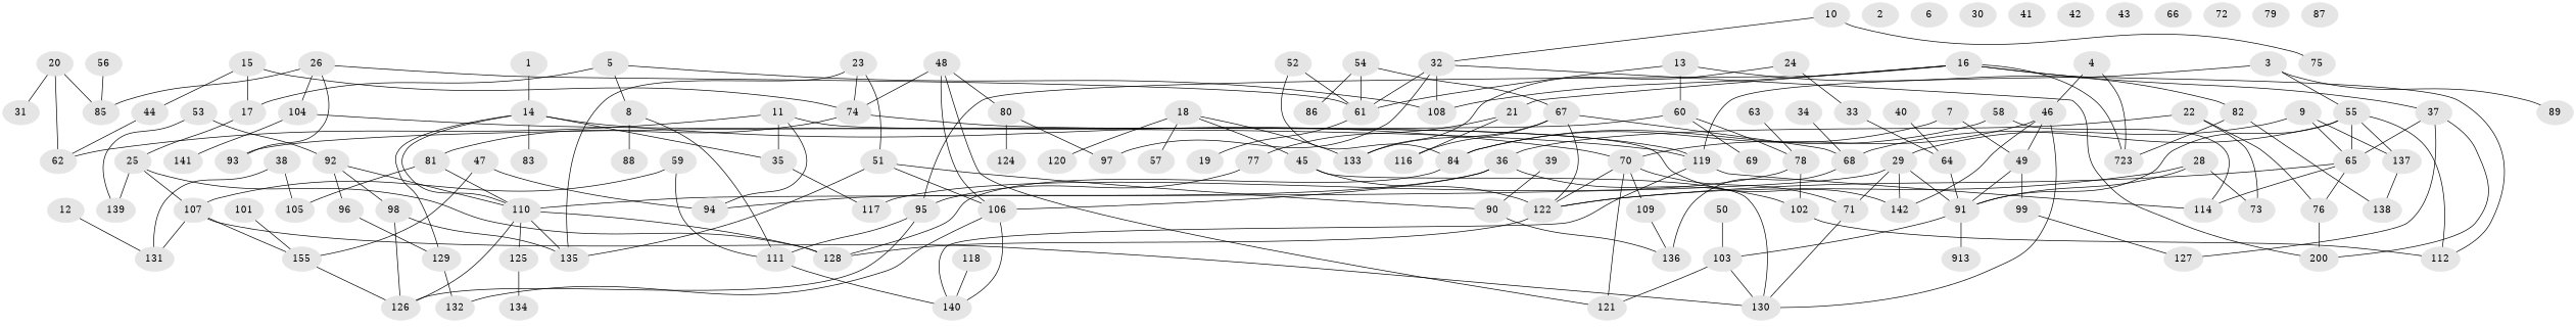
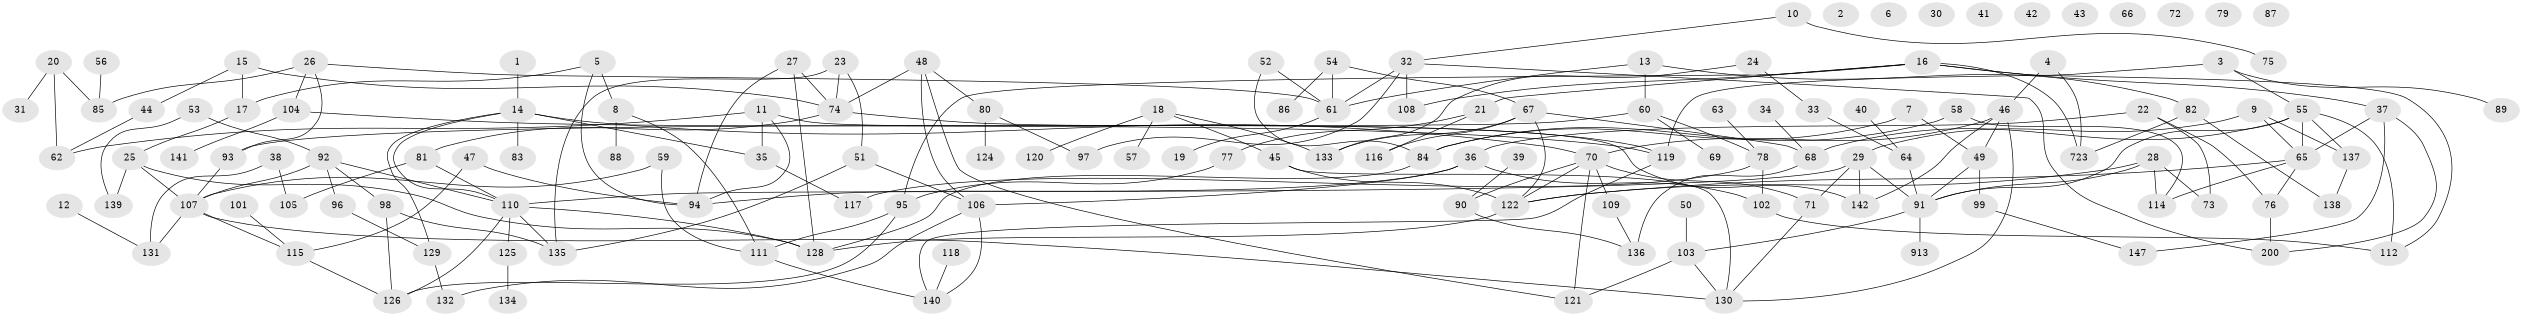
  graph {
    node [color=gray90 style=filled]
    1
    14
    35
    70
    83
    110
    129
    2
    3
    55
    89
    119
    65
    137
    112
    91
    68
    140
    4
    46
    n21 [label=723]
    49
    142
    130
    5
    8
    17
    108
    88
    111
    25
    6
    7
    84
    99
    128
    9
    29
    71
    76
    114
    122
    74
    81
    138
    10
    32
    75
    61
    97
    n51 [label=200]
    11
    62
    94
    117
    12
    131
    13
    60
    82
    93
    69
    78
    19
    121
    109
    135
    126
    125
    132
    15
    44
    16
    21
    37
    95
    77
    116
-   127
+   127 [label=147]
    107
    139
    18
    45
    57
    120
    133
    20
    31
    85
    22
    36
    73
    102
    106
    23
    51
    90
    24
    33
    64
-   115 [label=155]
+   115
    26
    104
    141
+   27
    28
    103
    n108 [label=913]
    30
    34
    136
    38
    105
    39
    40
    41
    42
    43
    47
    48
    80
    124
    50
    52
    53
    92
    96
    98
    54
    67
    86
    56
    58
    59
    63
    66
    72
    79
    87
    101
    134
    118
    1 -- 14
    14 -- 35
    14 -- 70
    14 -- 83
    14 -- 110
    14 -- 129
    35 -- 117
    70 -- 71
    70 -- 122
    70 -- 121
    70 -- 109
    110 -- 128
    110 -- 135
    110 -- 126
    110 -- 125
    129 -- 132
    3 -- 55
    3 -- 89
    3 -- 119
    55 -- 65
    55 -- 137
    55 -- 112
    55 -- 91
    55 -- 68
    119 -- 140
    65 -- 76
    65 -- 114
    65 -- 122
    137 -- 138
    91 -- 103
    91 -- n108
    68 -- 136
    4 -- 46
    4 -- n21
    46 -- 70
    46 -- 49
    46 -- 142
    46 -- 130
    49 -- 91
    49 -- 99
    5 -- 8
    5 -- 17
-   5 -- 108
+   5 -- 94
    8 -- 88
    8 -- 111
    17 -- 25
    111 -- 140
    25 -- 128
    25 -- 107
    25 -- 139
    7 -- 49
    7 -- 84
    84 -- 128
    99 -- 127
    9 -- 65
    9 -- 137
    9 -- 29
    29 -- 110
    29 -- 91
    29 -- 142
    29 -- 71
    71 -- 130
    76 -- n51
    122 -- 128
    74 -- 119
    74 -- 81
    81 -- 110
    81 -- 105
    10 -- 32
    10 -- 75
    32 -- 108
    32 -- 61
    32 -- 97
    32 -- n51
    61 -- 19
    11 -- 35
    11 -- 142
    11 -- 62
    11 -- 94
    12 -- 131
    13 -- 61
    13 -- 60
    13 -- 82
    60 -- 93
    60 -- 69
    60 -- 78
    82 -- n21
    82 -- 138
+   93 -- 107
    78 -- 117
    78 -- 102
    109 -- 136
    125 -- 134
    15 -- 17
    15 -- 74
    15 -- 44
    44 -- 62
    16 -- 112
    16 -- n21
    16 -- 108
    16 -- 21
    16 -- 37
    16 -- 95
    21 -- 77
    21 -- 116
    37 -- 65
    37 -- n51
    37 -- 127
    95 -- 111
    95 -- 126
    77 -- 95
    107 -- 130
    107 -- 131
    107 -- 115
    18 -- 45
    18 -- 57
    18 -- 120
    18 -- 133
    45 -- 130
    45 -- 122
    20 -- 62
    20 -- 31
    20 -- 85
    22 -- 76
    22 -- 36
    22 -- 73
    36 -- 94
    36 -- 102
    36 -- 106
    102 -- 112
    106 -- 140
    106 -- 132
    23 -- 74
    23 -- 135
    23 -- 51
    51 -- 135
    51 -- 106
-   51 -- 90
+   70 -- 90
    90 -- 136
    24 -- 133
    24 -- 33
    33 -- 64
    64 -- 91
    115 -- 126
    26 -- 61
    26 -- 93
    26 -- 85
    26 -- 104
    104 -- 119
    104 -- 141
+   27 -- 128
+   27 -- 74
+   27 -- 94
    28 -- 91
-   119 -- 114
+   28 -- 114
    28 -- 122
    28 -- 73
    103 -- 130
    103 -- 121
    34 -- 68
    38 -- 131
    38 -- 105
    39 -- 90
    40 -- 64
    47 -- 94
    47 -- 115
    48 -- 74
    48 -- 121
    48 -- 106
    48 -- 80
    80 -- 97
    80 -- 124
    50 -- 103
    52 -- 84
    52 -- 61
    53 -- 139
    53 -- 92
    92 -- 110
+   92 -- 107
    92 -- 96
    92 -- 98
    96 -- 129
    98 -- 135
    98 -- 126
    54 -- 61
    54 -- 67
    54 -- 86
    67 -- 68
    67 -- 122
    67 -- 116
    67 -- 133
    56 -- 85
    58 -- 84
    58 -- 114
    59 -- 111
    59 -- 107
    63 -- 78
    101 -- 115
    118 -- 140
  }
